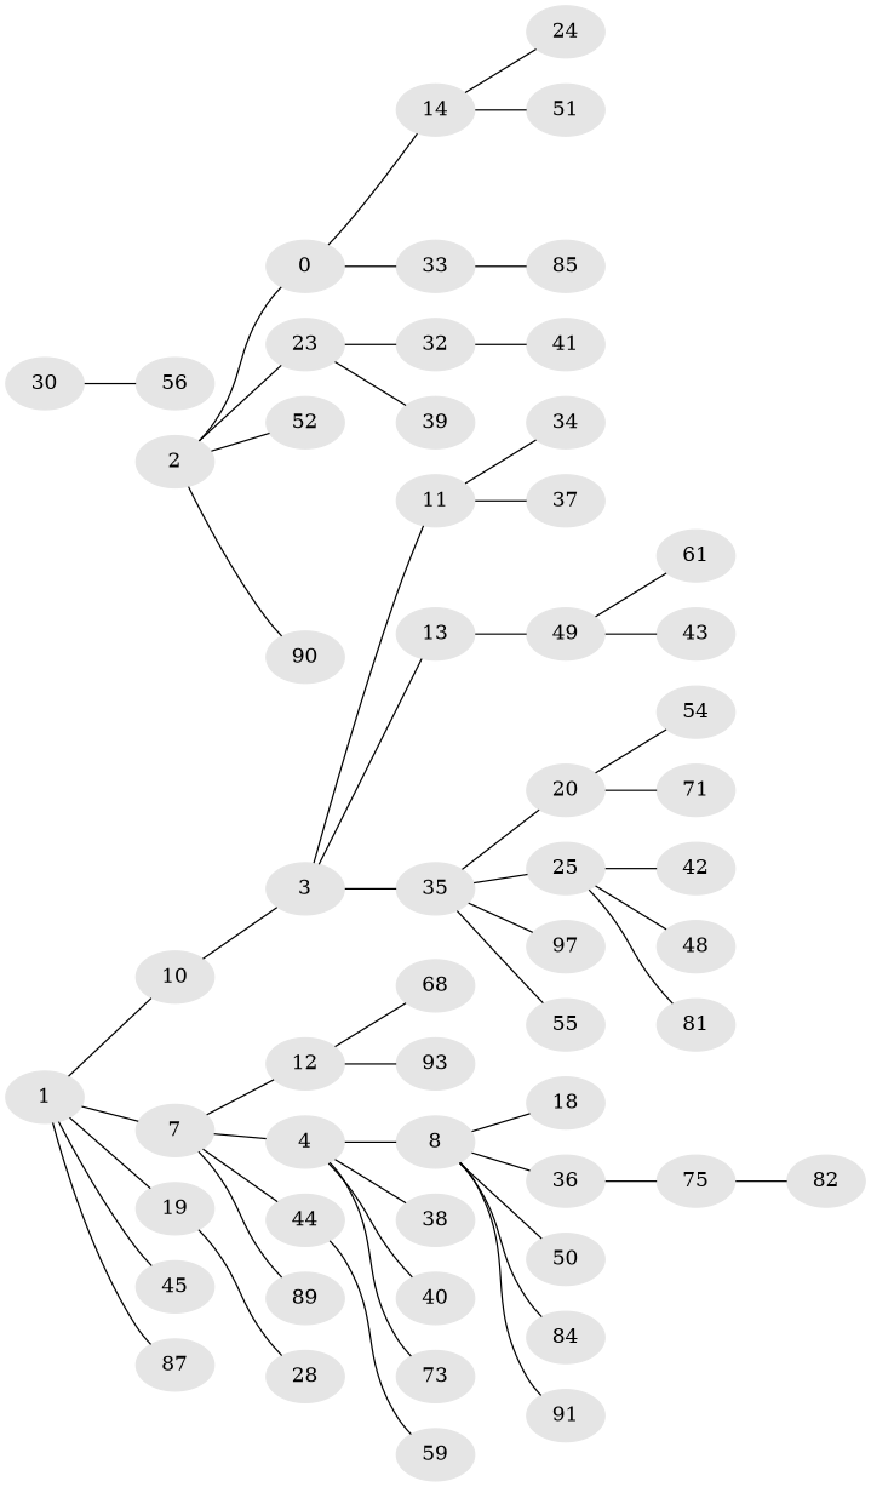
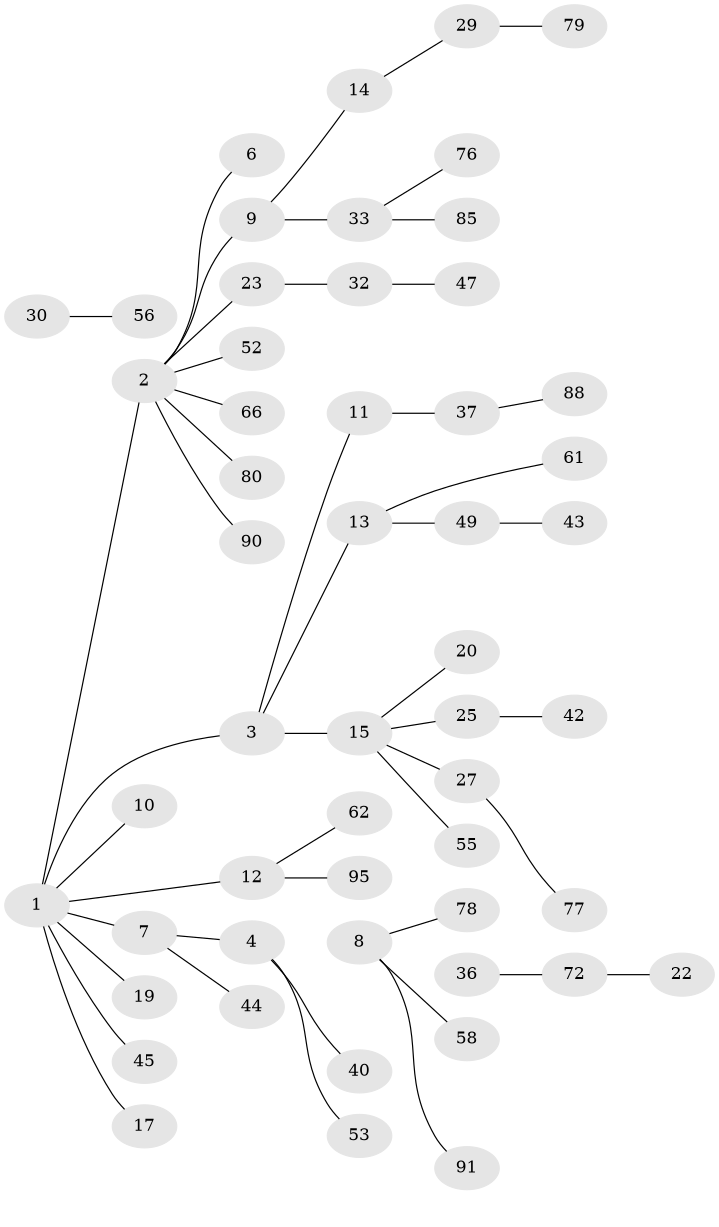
  graph {
    fontname="DejaVu Serif"
    rankdir=LR
    node [color=gray90 fontname="DejaVu Serif" style=filled]
    edge [fontname="DejaVu Serif"]
    1 [super="+5"]
    2 [super="+21"]
    3
    7 [super="+47"]
    10 [super="+60"]
    12 [super="+50"]
    19 [super="+26"]
    45
-   87
-   9 [super="+24" label=0]
+   87 [label=17]
+   6 [super="+70"]
+   9 [super="+24"]
    23 [super="+73"]
    52
+   66
+   80
    90
    11 [super="+64"]
    13 [super="+86"]
-   15 [super="+16" label=35]
+   15 [super="+16"]
    4 [super="+35"]
    8 [super="+22"]
-   38 [super="+94"]
    40
-   53 [super="+75" label=73]
+   53 [super="+75"]
    44 [super="+83"]
-   89
-   68
-   95 [label=93]
-   28
+   68 [label=62]
+   95
    14 [super="+17"]
    33 [super="+67"]
    32
-   39
-   34 [super="+43"]
    37 [super="+63"]
    49 [super="+92"]
    61 [super="+74"]
    20 [super="+65"]
    25 [super="+69"]
-   27 [super="+31" label=97]
+   27 [super="+31"]
    55
-   18
+   18 [label=78]
    36
-   58 [label=50]
-   84
+   58
    91
-   59 [super="+78"]
-   72 [label=75]
-   29 [label=24]
-   51
+   72
+   29
+   76
    85
    30
    56
+   88
    n56 [label=43]
-   54
-   71
+   79
    42
-   48
-   81
-   41 [super="+57"]
-   82
-   10 -- 3
+   77
+   41 [super="+57" label=47]
+   82 [label=22]
+   1 -- 2
+   1 -- 3
    1 -- 7
    1 -- 10
-   7 -- 12
+   1 -- 12
    1 -- 19
    1 -- 45
    1 -- 87
+   2 -- 6
    2 -- 9
    2 -- 23
    2 -- 52
+   2 -- 66
+   2 -- 80
    2 -- 90
    3 -- 11
    3 -- 13
    3 -- 15
    7 -- 4
    7 -- 44
-   7 -- 89
    12 -- 68
    12 -- 95
-   19 -- 28
    9 -- 14
    9 -- 33
    23 -- 32
-   23 -- 39
-   11 -- 34
    11 -- 37
    13 -- 49
-   49 -- 61
+   13 -- 61
    15 -- 20
    15 -- 25
    15 -- 27
    15 -- 55
-   4 -- 8
-   4 -- 38
    4 -- 40
    4 -- 53
    8 -- 18
-   8 -- 36
    8 -- 58
-   8 -- 84
    8 -- 91
-   44 -- 59
    14 -- 29
-   14 -- 51
+   33 -- 76
    33 -- 85
    32 -- 41
+   37 -- 88
    49 -- n56
-   20 -- 54
-   20 -- 71
    25 -- 42
-   25 -- 48
-   25 -- 81
+   27 -- 77
    36 -- 72
    72 -- 82
+   29 -- 79
    30 -- 56
  }
